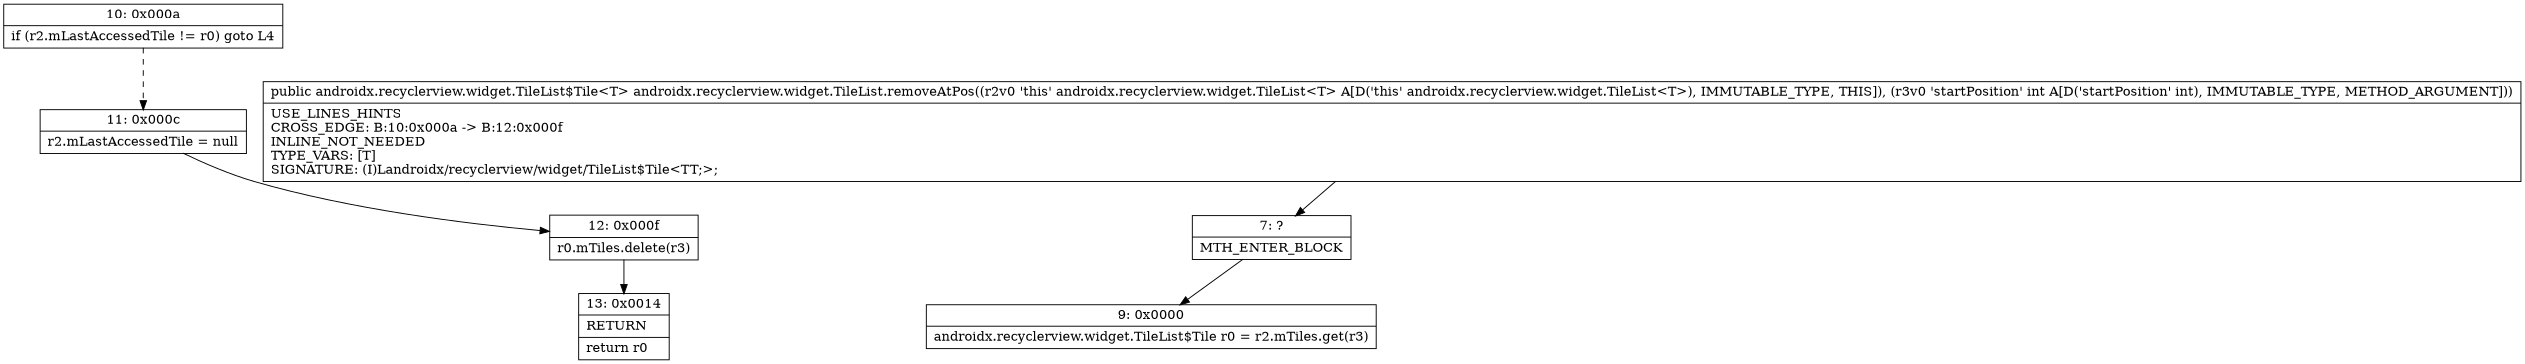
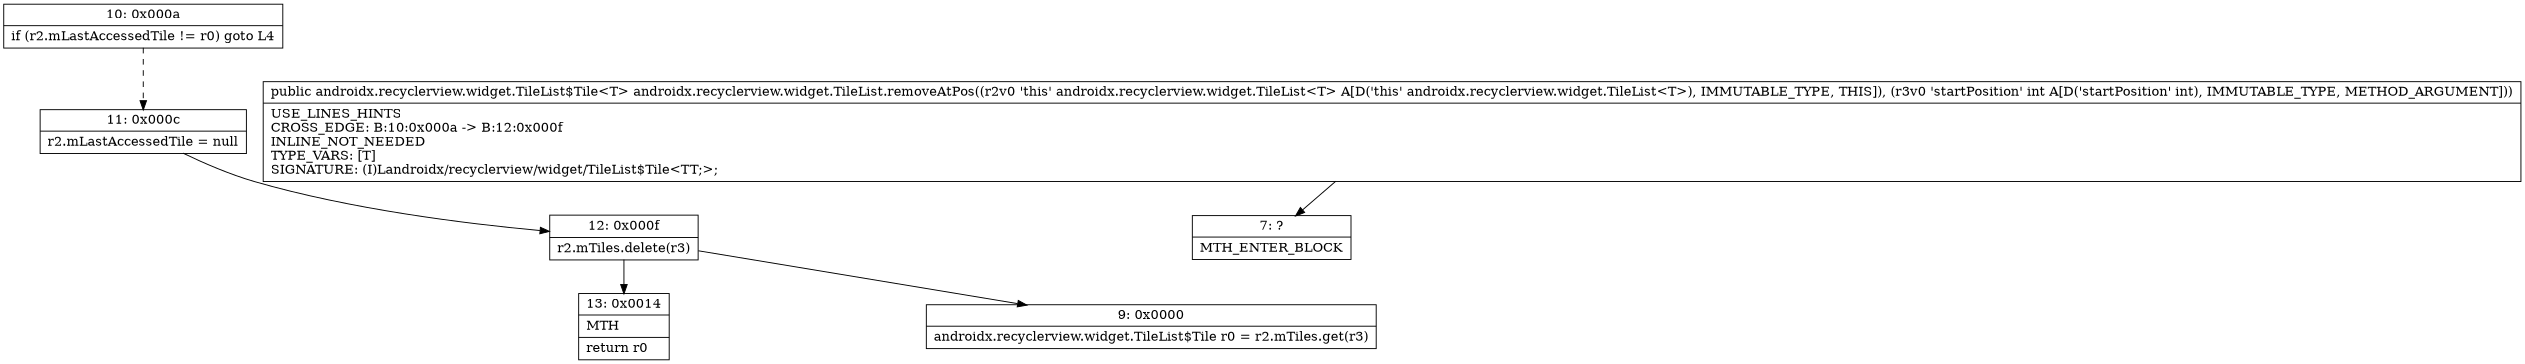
  digraph {
    node [shape=record]
    n1 [label="{7\:\ ?|MTH_ENTER_BLOCK\l}"]
    n2 [label="{9\:\ 0x0000|androidx.recyclerview.widget.TileList$Tile r0 = r2.mTiles.get(r3)\l}"]
    n3 [label="{10\:\ 0x000a|if (r2.mLastAccessedTile != r0) goto L4\l}"]
    n4 [label="{11\:\ 0x000c|r2.mLastAccessedTile = null\l}"]
-   n5 [label="{12\:\ 0x000f|r0.mTiles.delete(r3)\l}"]
-   n6 [label="{13\:\ 0x0014|RETURN\l|return r0\l}"]
+   n5 [label="{12\:\ 0x000f|r2.mTiles.delete(r3)\l}"]
+   n6 [label="{13\:\ 0x0014|MTH\l|return r0\l}"]
    n7 [label="{public androidx.recyclerview.widget.TileList$Tile\<T\> androidx.recyclerview.widget.TileList.removeAtPos((r2v0 'this' androidx.recyclerview.widget.TileList\<T\> A[D('this' androidx.recyclerview.widget.TileList\<T\>), IMMUTABLE_TYPE, THIS]), (r3v0 'startPosition' int A[D('startPosition' int), IMMUTABLE_TYPE, METHOD_ARGUMENT]))  | USE_LINES_HINTS\lCROSS_EDGE: B:10:0x000a \-\> B:12:0x000f\lINLINE_NOT_NEEDED\lTYPE_VARS: [T]\lSIGNATURE: (I)Landroidx\/recyclerview\/widget\/TileList$Tile\<TT;\>;\l}"]
-   n1 -> n2
+   n5 -> n2
    n3 -> n4 [style=dashed]
    n4 -> n5
    n5 -> n6
    n7 -> n1
  }
